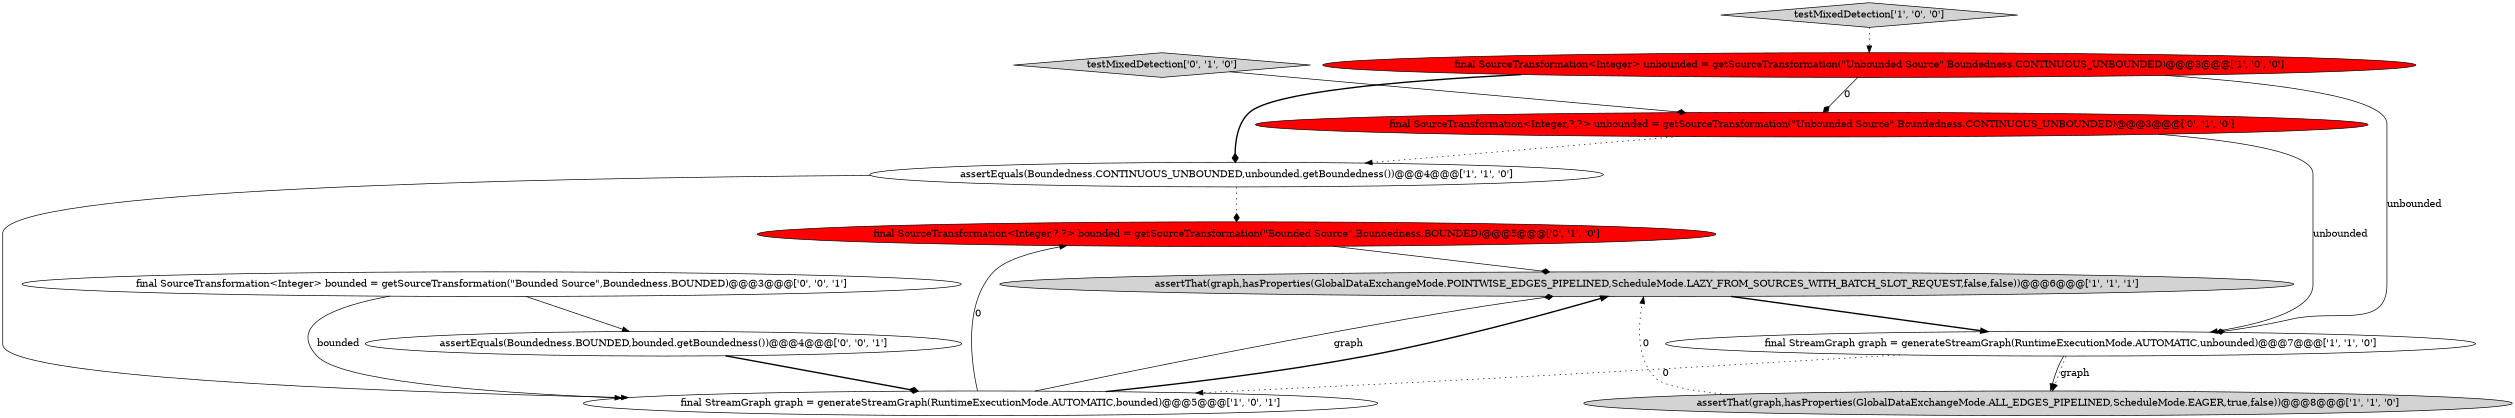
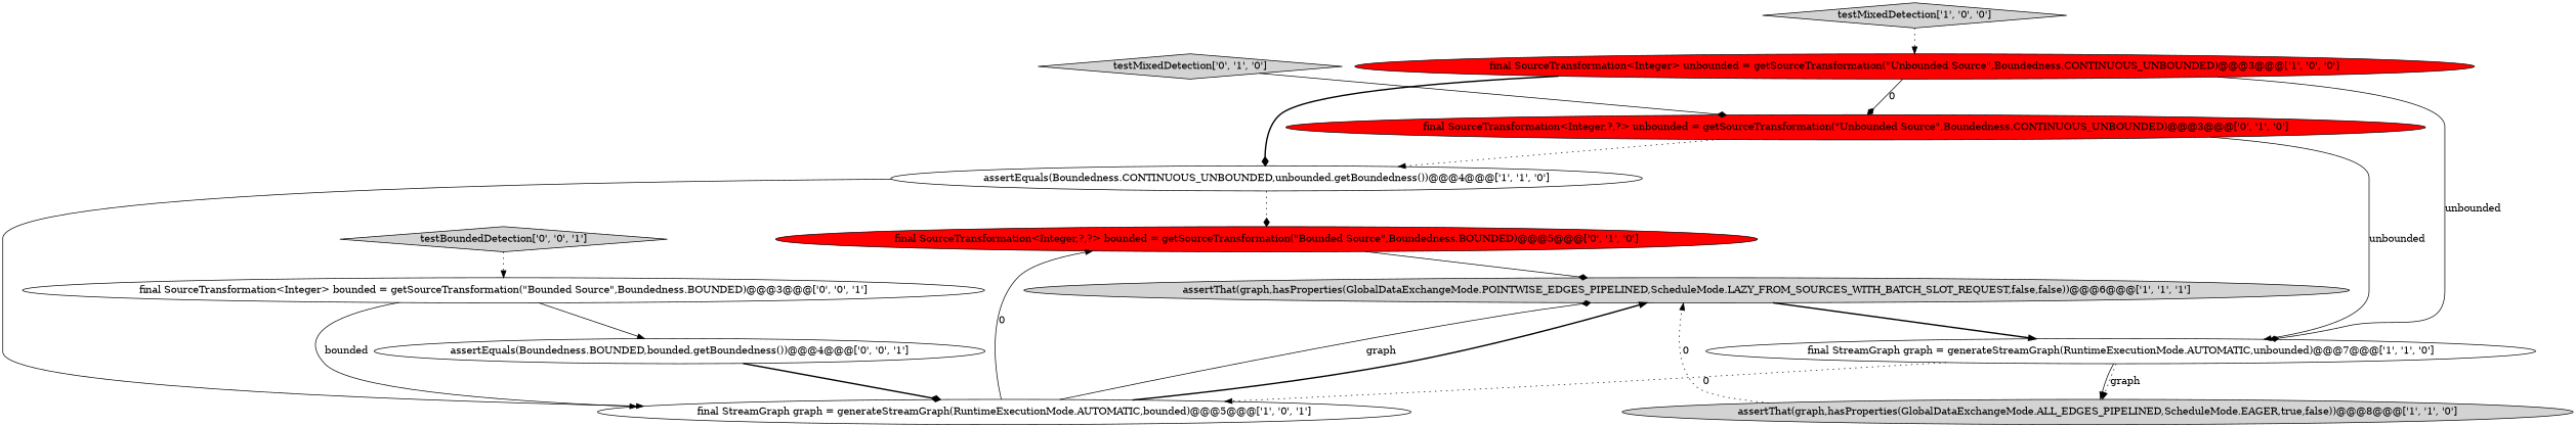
  digraph {
    node [fillcolor=lightgray shape=ellipse style=filled]
    edge [style=solid arrowhead=normal]
    n1 [fillcolor=red label="final SourceTransformation<Integer,?,?> bounded = getSourceTransformation(\"Bounded Source\",Boundedness.BOUNDED)@@@5@@@['0', '1', '0']"]
    n2 [label="assertThat(graph,hasProperties(GlobalDataExchangeMode.POINTWISE_EDGES_PIPELINED,ScheduleMode.LAZY_FROM_SOURCES_WITH_BATCH_SLOT_REQUEST,false,false))@@@6@@@['1', '1', '1']"]
    n3 [fillcolor=white label="final StreamGraph graph = generateStreamGraph(RuntimeExecutionMode.AUTOMATIC,unbounded)@@@7@@@['1', '1', '0']"]
    n4 [label="testMixedDetection['1', '0', '0']" shape=diamond]
    n5 [fillcolor=red label="final SourceTransformation<Integer> unbounded = getSourceTransformation(\"Unbounded Source\",Boundedness.CONTINUOUS_UNBOUNDED)@@@3@@@['1', '0', '0']"]
    n6 [fillcolor=white label="assertEquals(Boundedness.CONTINUOUS_UNBOUNDED,unbounded.getBoundedness())@@@4@@@['1', '1', '0']"]
    n7 [fillcolor=white label="final StreamGraph graph = generateStreamGraph(RuntimeExecutionMode.AUTOMATIC,bounded)@@@5@@@['1', '0', '1']"]
    n8 [label="assertThat(graph,hasProperties(GlobalDataExchangeMode.ALL_EDGES_PIPELINED,ScheduleMode.EAGER,true,false))@@@8@@@['1', '1', '0']"]
    n9 [fillcolor=red label="final SourceTransformation<Integer,?,?> unbounded = getSourceTransformation(\"Unbounded Source\",Boundedness.CONTINUOUS_UNBOUNDED)@@@3@@@['0', '1', '0']"]
    n10 [label="testMixedDetection['0', '1', '0']" shape=diamond]
+   n11 [label="testBoundedDetection['0', '0', '1']" shape=diamond]
    n12 [fillcolor=white label="final SourceTransformation<Integer> bounded = getSourceTransformation(\"Bounded Source\",Boundedness.BOUNDED)@@@3@@@['0', '0', '1']"]
    n13 [fillcolor=white label="assertEquals(Boundedness.BOUNDED,bounded.getBoundedness())@@@4@@@['0', '0', '1']"]
    n1 -> n2 [arrowhead=diamond]
    n2 -> n3 [style=bold]
    n3 -> n7 [label=0 style=dotted]
    n3 -> n8
    n3 -> n8 [label="graph" style=dotted]
    n4 -> n5 [style=dotted]
    n5 -> n3 [label=unbounded arrowhead=diamond]
    n5 -> n6 [style=bold arrowhead=diamond]
    n5 -> n9 [label=0 arrowhead=diamond]
    n6 -> n1 [style=dotted arrowhead=diamond]
    n6 -> n7
    n7 -> n1 [label=0]
    n7 -> n2 [label="graph" arrowhead=diamond]
    n7 -> n2 [style=bold]
    n8 -> n2 [label=0 style=dotted]
    n9 -> n3 [label=unbounded]
    n9 -> n6 [style=dotted]
    n10 -> n9 [arrowhead=diamond]
+   n11 -> n12 [style=dotted]
    n12 -> n7 [label=bounded]
    n12 -> n13
    n13 -> n7 [style=bold arrowhead=diamond]
  }
